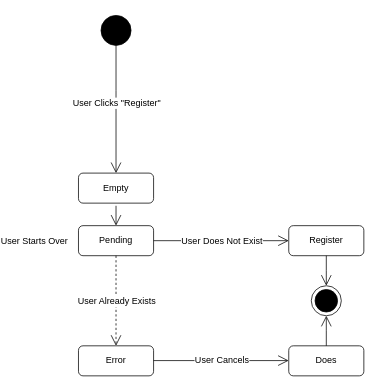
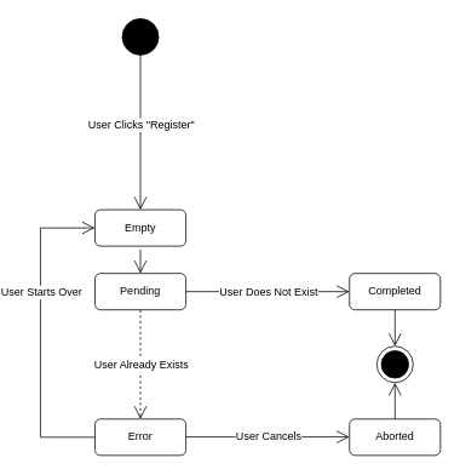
  <mxCell id="0" />
  <mxCell id="1" parent="0" />
  <mxCell id="2" value="" style="shape=ellipse;html=1;fillColor=#000000;fontSize=18;fontColor=#000000;strokeColor=#000000;" parent="1" vertex="1"><mxGeometry x="110" width="40" height="40" as="geometry" y="20" /></mxCell>
  <mxCell id="3" value="" style="shape=mxgraph.sysml.actFinal;html=1;verticalLabelPosition=bottom;labelBackgroundColor=#ffffff;verticalAlign=top;fontColor=#000000;fillColor=#FFFFFF;strokeColor=#000000;" parent="1" vertex="1"><mxGeometry x="390" y="380" width="40" height="40" as="geometry" /></mxCell>
  <mxCell id="4" value="Pending" style="shape=rect;rounded=1;html=1;whiteSpace=wrap;align=center;fontColor=#000000;fillColor=#ffffff;strokeColor=#000000;" parent="1" vertex="1"><mxGeometry x="80" y="300" width="100" height="40" as="geometry" /></mxCell>
  <mxCell id="5" value="" style="edgeStyle=elbowEdgeStyle;html=1;elbow=horizontal;align=right;verticalAlign=bottom;rounded=0;labelBackgroundColor=none;endArrow=open;endSize=12;exitX=0.5;exitY=1;fontColor=#000000;strokeColor=#000000;entryX=0.5;entryY=0;entryDx=0;entryDy=0;dashed=1;" parent="1" source="4" target="8" edge="1"><mxGeometry relative="1" as="geometry"><mxPoint x="129.5" y="360" as="sourcePoint" /><mxPoint x="130" y="420" as="targetPoint" /><Array as="points" /></mxGeometry></mxCell>
  <mxCell id="6" value="User Already Exists" style="text;html=1;resizable=0;points=[];align=center;verticalAlign=middle;labelBackgroundColor=#ffffff;fontColor=#000000;" parent="5" vertex="1" connectable="0"><mxGeometry y="-9" relative="1" as="geometry"><mxPoint x="9" as="offset" /></mxGeometry></mxCell>
+ <mxCell id="7" style="edgeStyle=elbowEdgeStyle;html=1;elbow=horizontal;align=right;verticalAlign=bottom;rounded=0;labelBackgroundColor=none;endArrow=open;endSize=12;exitX=0;exitY=0.5;fontColor=#000000;strokeColor=#000000;exitDx=0;exitDy=0;entryX=0;entryY=0.5;entryDx=0;entryDy=0;" parent="1" source="8" target="14" edge="1"><mxGeometry relative="1" as="geometry"><Array as="points"><mxPoint x="20" y="330" /></Array></mxGeometry></mxCell>
  <mxCell id="8" value="Error" style="shape=rect;rounded=1;html=1;whiteSpace=wrap;align=center;fontColor=#000000;fillColor=#ffffff;strokeColor=#000000;" parent="1" vertex="1"><mxGeometry x="80" y="460" width="100" height="40" as="geometry" /></mxCell>
- <mxCell id="9" value="Register" style="shape=rect;rounded=1;html=1;whiteSpace=wrap;align=center;fontColor=#000000;fillColor=#ffffff;strokeColor=#000000;" parent="1" vertex="1"><mxGeometry x="360" y="300" width="100" height="40" as="geometry" /></mxCell>
+ <mxCell id="9" value="Completed" style="shape=rect;rounded=1;html=1;whiteSpace=wrap;align=center;fontColor=#000000;fillColor=#ffffff;strokeColor=#000000;" parent="1" vertex="1"><mxGeometry x="360" y="300" width="100" height="40" as="geometry" /></mxCell>
  <mxCell id="10" value="" style="edgeStyle=elbowEdgeStyle;html=1;elbow=horizontal;align=right;verticalAlign=bottom;rounded=0;labelBackgroundColor=none;endArrow=open;endSize=12;exitX=0.5;exitY=1;fontColor=#000000;strokeColor=#000000;exitDx=0;exitDy=0;entryX=0;entryY=0.5;entryDx=0;entryDy=0;" parent="1" target="9" edge="1"><mxGeometry relative="1" as="geometry"><mxPoint x="180.08" y="320" as="sourcePoint" /><mxPoint x="179.58" y="400" as="targetPoint" /><Array as="points" /></mxGeometry></mxCell>
  <mxCell id="11" value="User Does Not Exist" style="text;html=1;resizable=0;points=[];align=center;verticalAlign=middle;labelBackgroundColor=#ffffff;fontColor=#000000;" parent="10" vertex="1" connectable="0"><mxGeometry y="-9" relative="1" as="geometry"><mxPoint y="-9" as="offset" /></mxGeometry></mxCell>
  <mxCell id="12" value="" style="edgeStyle=elbowEdgeStyle;html=1;align=right;verticalAlign=bottom;rounded=0;labelBackgroundColor=none;endArrow=open;endSize=12;exitX=0.5;exitY=1;fontColor=#000000;strokeColor=#000000;exitDx=0;exitDy=0;" parent="1" source="14" edge="1"><mxGeometry relative="1" as="geometry"><mxPoint x="129.58" y="220" as="sourcePoint" /><mxPoint x="129.58" y="300" as="targetPoint" /></mxGeometry></mxCell>
  <mxCell id="13" value="User Fills Form" style="text;html=1;resizable=0;points=[];align=center;verticalAlign=middle;labelBackgroundColor=#ffffff;fontColor=#000000;" parent="12" vertex="1" connectable="0"><mxGeometry y="-9" relative="1" as="geometry"><mxPoint x="9" y="-20" as="offset" /></mxGeometry></mxCell>
  <mxCell id="14" value="Empty" style="shape=rect;rounded=1;html=1;whiteSpace=wrap;align=center;fontColor=#000000;fillColor=#ffffff;strokeColor=#000000;" parent="1" vertex="1"><mxGeometry x="80" y="230" width="100" height="40" as="geometry" /></mxCell>
  <mxCell id="15" value="" style="edgeStyle=elbowEdgeStyle;html=1;elbow=horizontal;align=right;verticalAlign=bottom;rounded=0;labelBackgroundColor=none;endArrow=open;endSize=12;fontColor=#000000;strokeColor=#000000;" parent="1" edge="1"><mxGeometry relative="1" as="geometry"><mxPoint x="410" y="340" as="sourcePoint" /><mxPoint x="410" y="380" as="targetPoint" /><Array as="points" /></mxGeometry></mxCell>
  <mxCell id="16" value="" style="edgeStyle=elbowEdgeStyle;html=1;elbow=horizontal;align=right;verticalAlign=bottom;rounded=0;labelBackgroundColor=none;endArrow=open;endSize=12;fontColor=#000000;strokeColor=#000000;entryX=0.5;entryY=0;entryDx=0;entryDy=0;exitX=0.5;exitY=1;exitDx=0;exitDy=0;" parent="1" source="2" target="14" edge="1"><mxGeometry relative="1" as="geometry"><mxPoint x="-80" y="160" as="sourcePoint" /><mxPoint x="80" y="159.58" as="targetPoint" /><Array as="points"><mxPoint x="130" y="120" /></Array></mxGeometry></mxCell>
  <mxCell id="17" value="User Clicks &quot;Register&quot;" style="text;html=1;resizable=0;points=[];align=center;verticalAlign=middle;labelBackgroundColor=#ffffff;fontColor=#000000;" parent="16" vertex="1" connectable="0"><mxGeometry y="-9" relative="1" as="geometry"><mxPoint x="9" y="-9" as="offset" /></mxGeometry></mxCell>
  <mxCell id="18" value="User Starts Over" style="text;html=1;resizable=0;points=[];align=center;verticalAlign=middle;labelBackgroundColor=#ffffff;fontColor=#000000;" parent="1" vertex="1" connectable="0"><mxGeometry x="20" y="320" as="geometry" /></mxCell>
- <mxCell id="19" value="Does" style="shape=rect;rounded=1;html=1;whiteSpace=wrap;align=center;fontColor=#000000;fillColor=#ffffff;strokeColor=#000000;" parent="1" vertex="1"><mxGeometry x="360" y="460" width="100" height="40" as="geometry" /></mxCell>
+ <mxCell id="19" value="Aborted" style="shape=rect;rounded=1;html=1;whiteSpace=wrap;align=center;fontColor=#000000;fillColor=#ffffff;strokeColor=#000000;" parent="1" vertex="1"><mxGeometry x="360" y="460" width="100" height="40" as="geometry" /></mxCell>
  <mxCell id="20" value="" style="edgeStyle=elbowEdgeStyle;html=1;elbow=horizontal;align=right;verticalAlign=bottom;rounded=0;labelBackgroundColor=none;endArrow=open;endSize=12;exitX=0.5;exitY=1;fontColor=#000000;strokeColor=#000000;exitDx=0;exitDy=0;entryX=0;entryY=0.5;entryDx=0;entryDy=0;" parent="1" edge="1"><mxGeometry relative="1" as="geometry"><mxPoint x="180" y="479.66" as="sourcePoint" /><mxPoint x="359.92" y="479.66" as="targetPoint" /><Array as="points" /></mxGeometry></mxCell>
  <mxCell id="21" value="User Cancels" style="text;html=1;resizable=0;points=[];align=center;verticalAlign=middle;labelBackgroundColor=#ffffff;fontColor=#000000;" parent="20" vertex="1" connectable="0"><mxGeometry y="-9" relative="1" as="geometry"><mxPoint y="-9" as="offset" /></mxGeometry></mxCell>
  <mxCell id="22" value="" style="edgeStyle=elbowEdgeStyle;html=1;elbow=horizontal;align=right;verticalAlign=bottom;rounded=0;labelBackgroundColor=none;endArrow=open;endSize=12;fontColor=#000000;strokeColor=#000000;entryX=0.5;entryY=1;entryDx=0;entryDy=0;entryPerimeter=0;exitX=0.5;exitY=0;exitDx=0;exitDy=0;" parent="1" source="19" target="3" edge="1"><mxGeometry relative="1" as="geometry"><mxPoint x="360.13" y="420" as="sourcePoint" /><mxPoint x="360.13" y="460" as="targetPoint" /><Array as="points" /></mxGeometry></mxCell>
